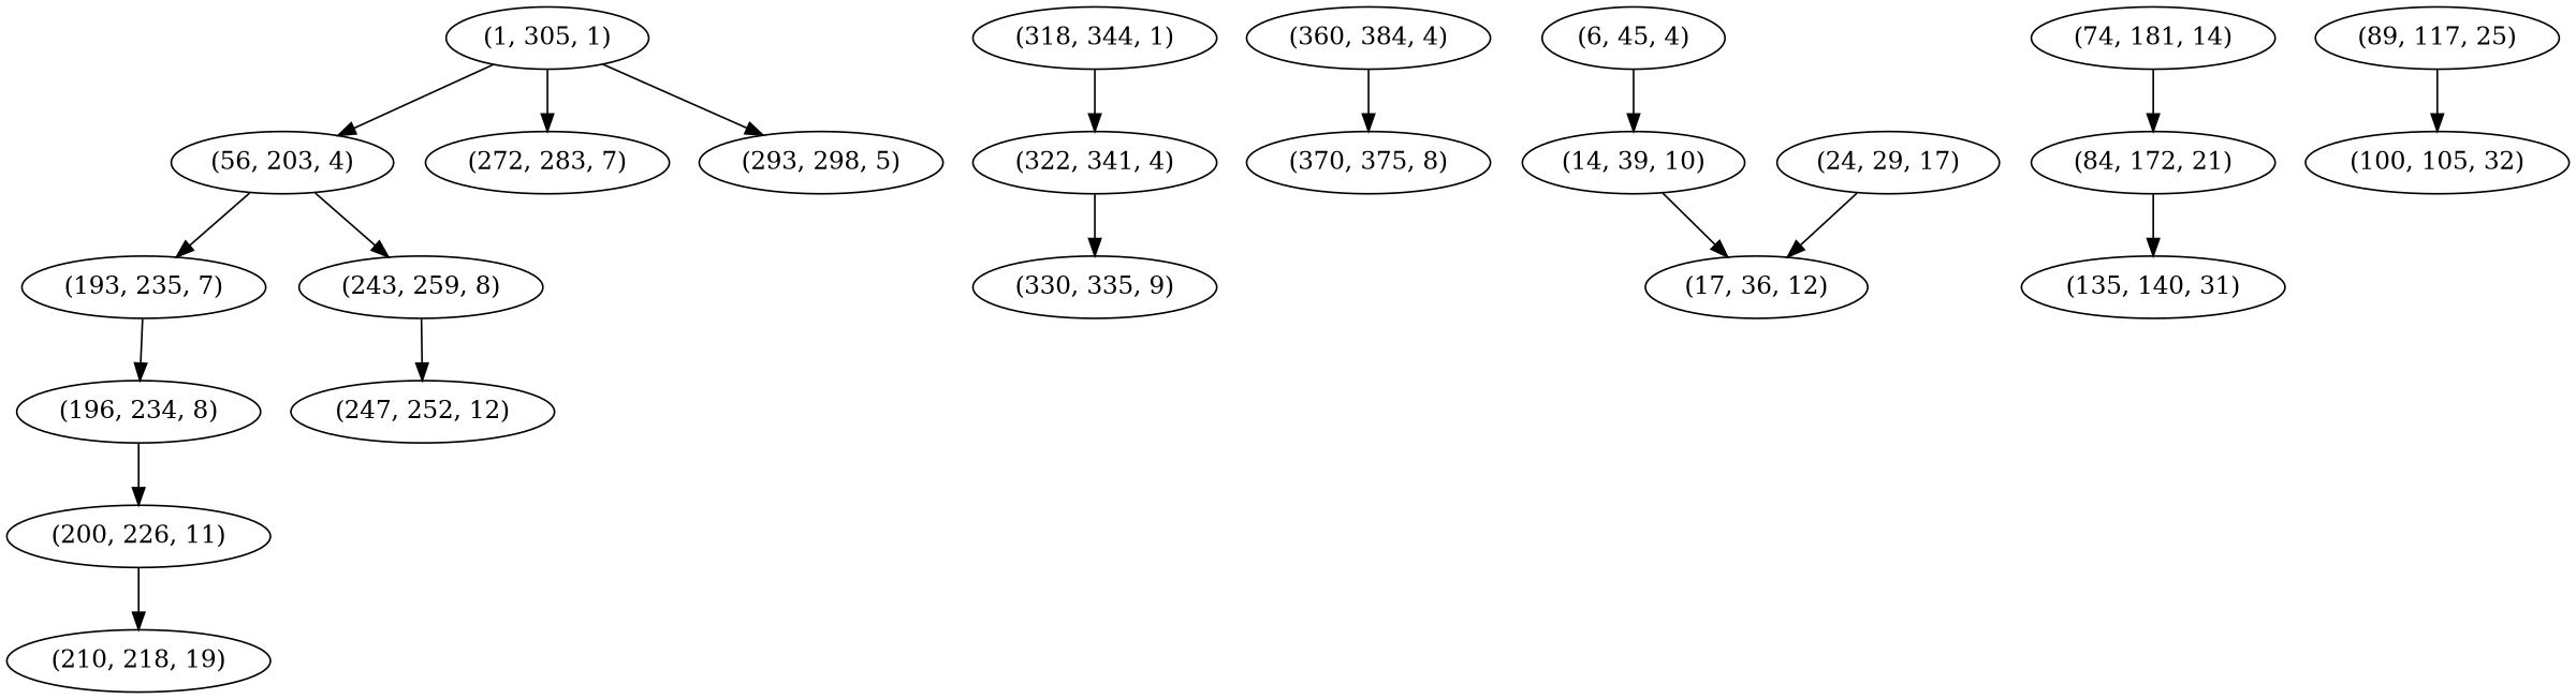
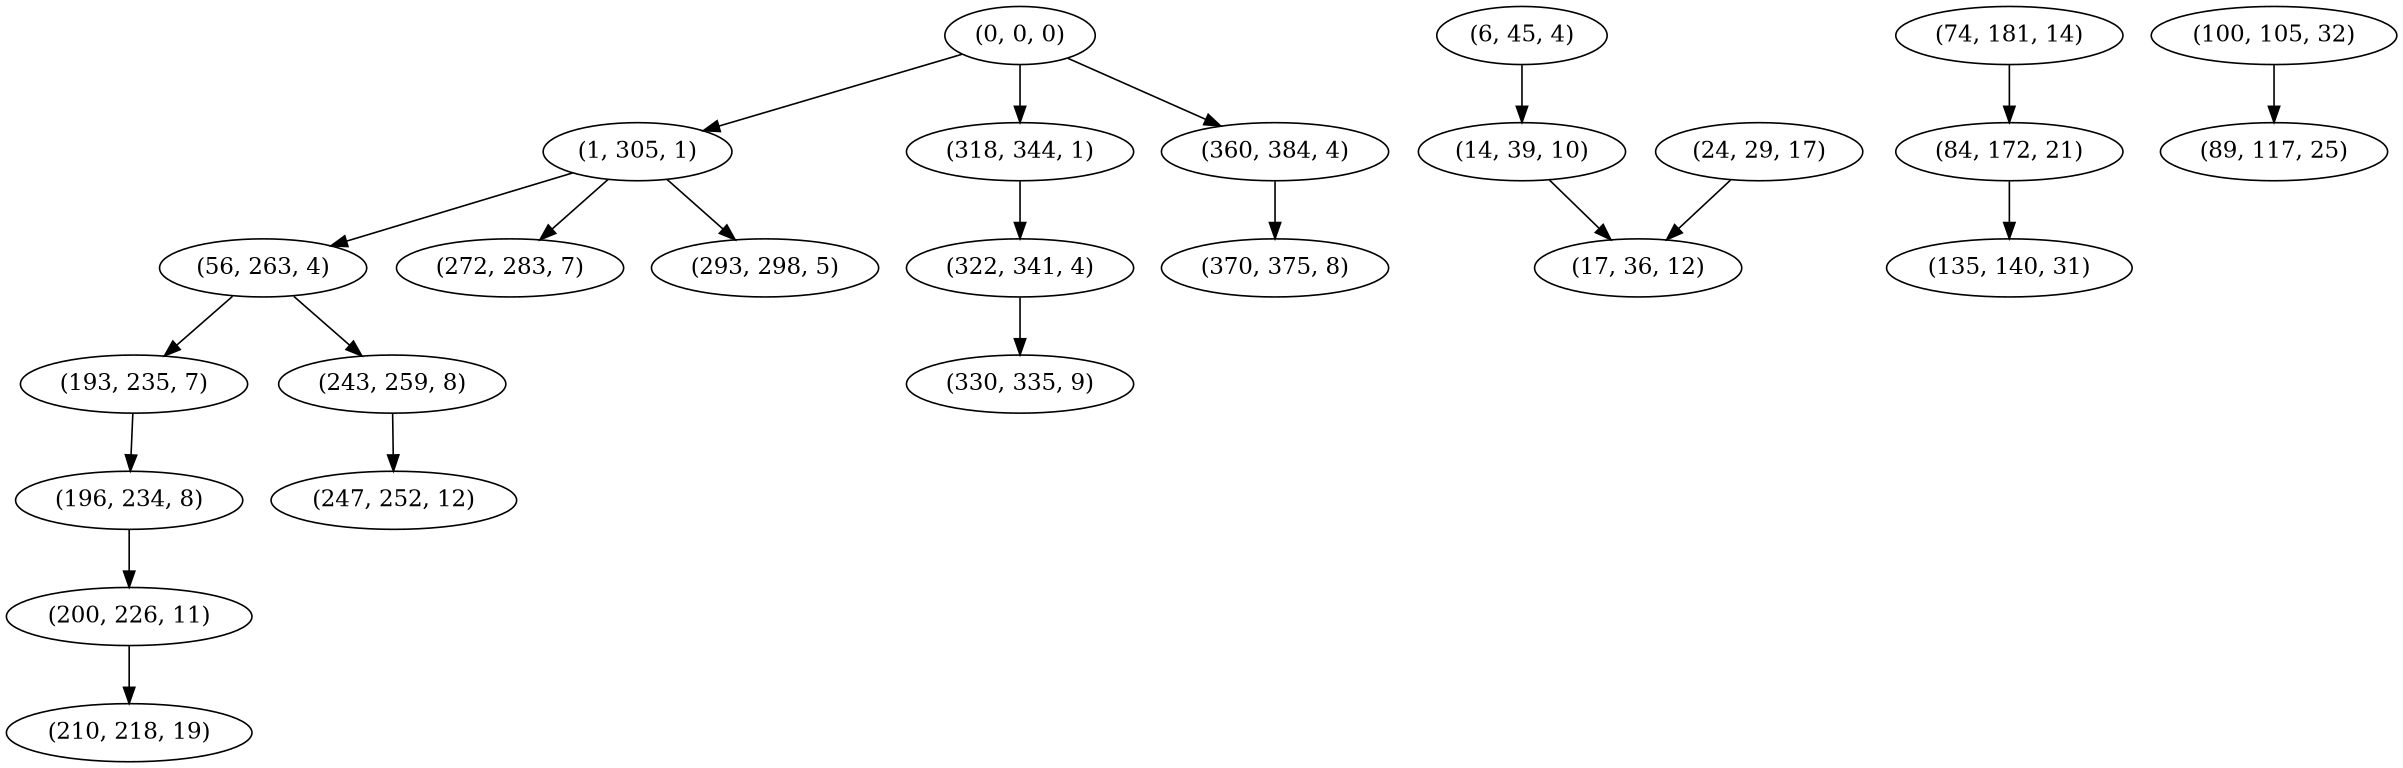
  digraph {
+   "(0, 0, 0)"
    "(1, 305, 1)"
    "(318, 344, 1)"
    "(360, 384, 4)"
-   "(56, 263, 4)" [label="(56, 203, 4)"]
+   "(56, 263, 4)"
    "(272, 283, 7)"
    "(293, 298, 5)"
    "(322, 341, 4)"
    "(370, 375, 8)"
    "(6, 45, 4)"
    "(14, 39, 10)"
    "(193, 235, 7)"
    "(243, 259, 8)"
    "(17, 36, 12)"
    "(24, 29, 17)"
    "(196, 234, 8)"
    "(247, 252, 12)"
    "(74, 181, 14)"
    "(84, 172, 21)"
    "(135, 140, 31)"
    "(89, 117, 25)"
    "(100, 105, 32)"
    "(200, 226, 11)"
    "(210, 218, 19)"
    "(330, 335, 9)"
+   "(0, 0, 0)" -> "(1, 305, 1)"
+   "(0, 0, 0)" -> "(318, 344, 1)"
+   "(0, 0, 0)" -> "(360, 384, 4)"
    "(1, 305, 1)" -> "(56, 263, 4)"
    "(1, 305, 1)" -> "(272, 283, 7)"
    "(1, 305, 1)" -> "(293, 298, 5)"
    "(318, 344, 1)" -> "(322, 341, 4)"
    "(360, 384, 4)" -> "(370, 375, 8)"
    "(56, 263, 4)" -> "(193, 235, 7)"
    "(56, 263, 4)" -> "(243, 259, 8)"
    "(322, 341, 4)" -> "(330, 335, 9)"
    "(6, 45, 4)" -> "(14, 39, 10)"
    "(14, 39, 10)" -> "(17, 36, 12)"
    "(193, 235, 7)" -> "(196, 234, 8)"
    "(243, 259, 8)" -> "(247, 252, 12)"
    "(24, 29, 17)" -> "(17, 36, 12)"
    "(196, 234, 8)" -> "(200, 226, 11)"
    "(74, 181, 14)" -> "(84, 172, 21)"
    "(84, 172, 21)" -> "(135, 140, 31)"
-   "(89, 117, 25)" -> "(100, 105, 32)"
+   "(100, 105, 32)" -> "(89, 117, 25)"
    "(200, 226, 11)" -> "(210, 218, 19)"
  }
